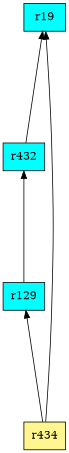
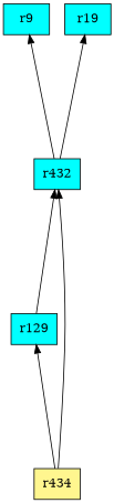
  digraph {
    rankdir=BT
    ranksep=2.0
    node [fillcolor=cyan shape=record style=filled]
    n1 [fillcolor=khaki1 label="{r434}"]
    n2 [label="{r129}"]
    n3 [label="{r432}"]
+   n4 [label="{r9}"]
    n5 [label="{r19}"]
    n1 -> n2
-   n1 -> n5
+   n1 -> n3
    n2 -> n3
+   n3 -> n4
    n3 -> n5
  }
